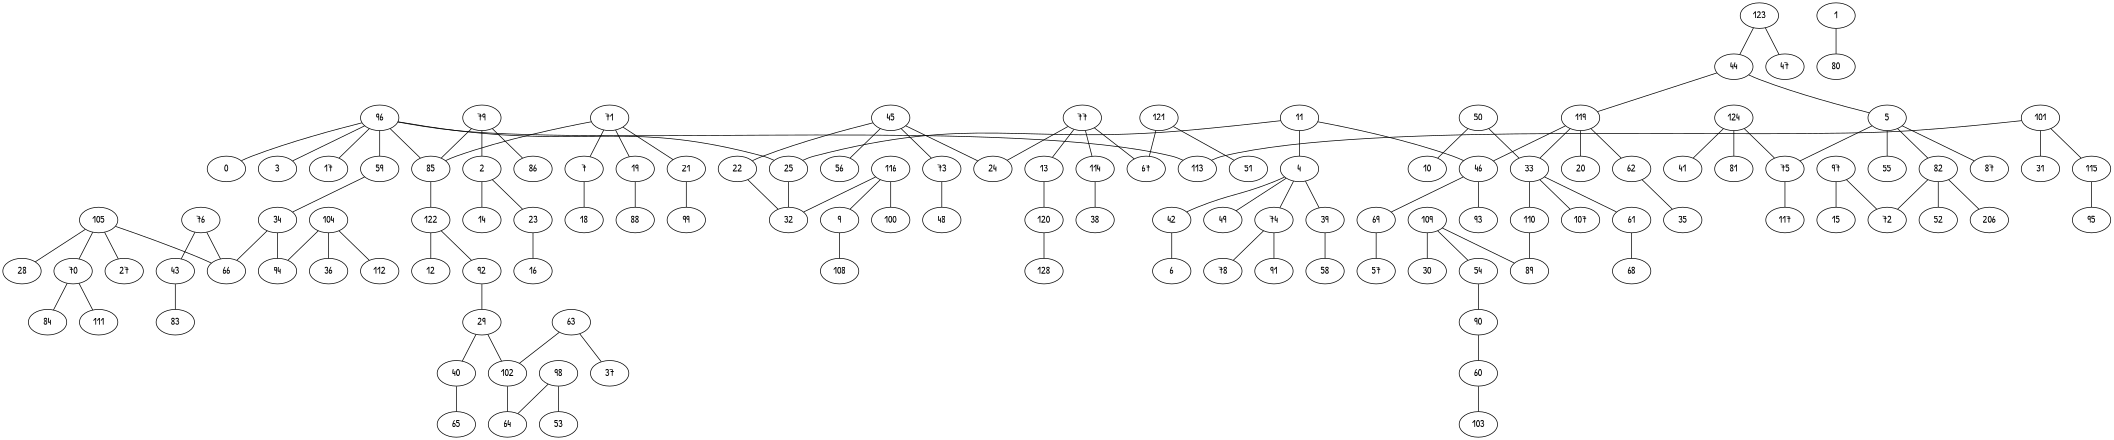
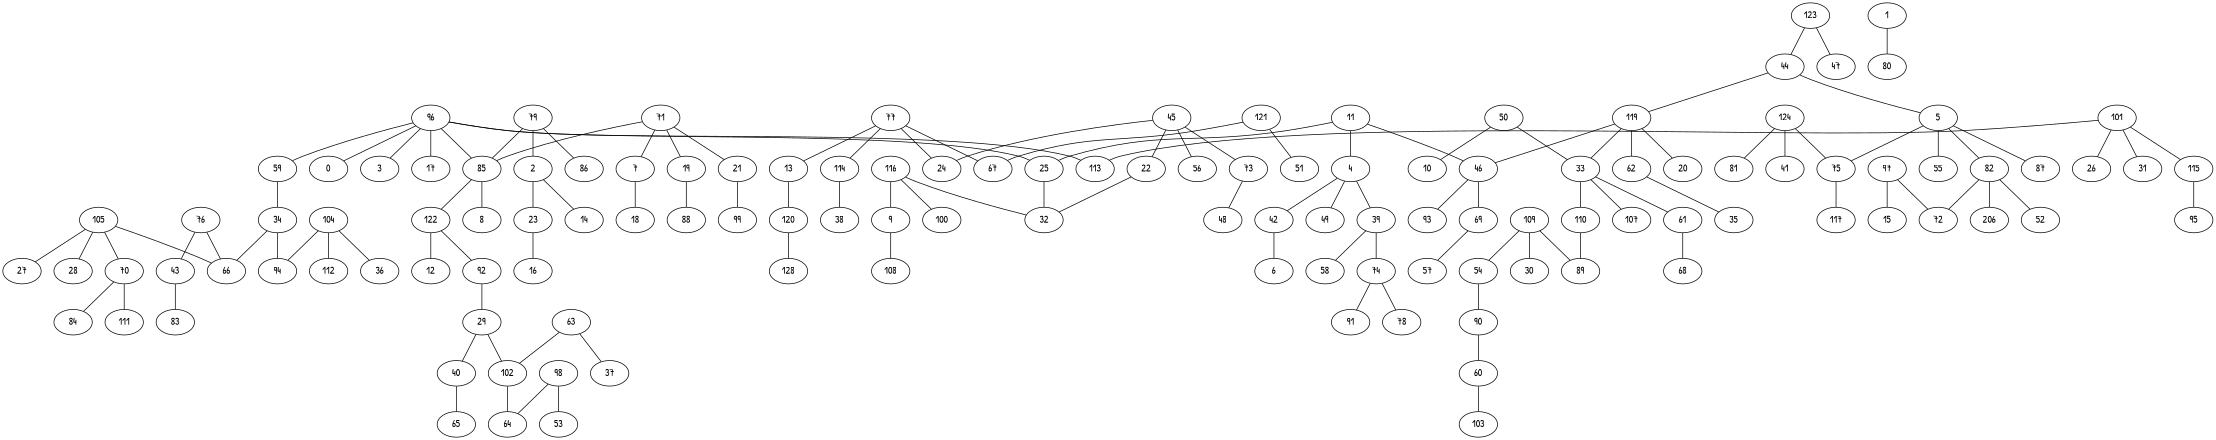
  strict graph {
    fontname="Patrick Hand"
    node [fontname="Patrick Hand"]
    edge [fontname="Patrick Hand"]
    96
    0
    3
    17
    59
    85
    25
    113
    34
+   8
    122
    32
    66
    94
    12
    92
    123
    47
    44
    1
    80
    5
    119
    55
    75
    82
    87
    46
    33
    20
    62
    79
    2
    86
    14
    23
    16
    11
    4
    39
    42
    49
    69
    93
    58
    74
    6
    57
    78
    91
    117
    72
    52
    n54 [label=206]
    61
    107
    110
    35
    71
    7
    19
    21
    18
    88
    99
    29
    116
    9
    100
    108
    50
    10
    68
    89
    40
    102
    77
    13
    67
    24
    114
    120
    38
    n84 [label=128]
    97
    15
    45
    22
    73
    56
    48
    101
+   26
    31
    115
    95
    105
    27
    28
    70
    84
    111
    65
    64
    109
    30
    54
    90
    60
    104
    36
    112
    63
    37
    124
    41
    81
    76
    43
    83
    121
    51
    98
    53
    103
    96 -- 0
    96 -- 3
    96 -- 17
    96 -- 59
    96 -- 85
    96 -- 25
    96 -- 113
    59 -- 34
+   85 -- 8
    85 -- 122
    25 -- 32
    34 -- 66
    34 -- 94
    122 -- 12
    122 -- 92
    92 -- 29
    123 -- 47
    123 -- 44
    44 -- 5
    44 -- 119
    1 -- 80
    5 -- 55
    5 -- 75
    5 -- 82
    5 -- 87
    119 -- 46
    119 -- 33
    119 -- 20
    119 -- 62
    75 -- 117
    82 -- 72
    82 -- 52
    82 -- n54
    46 -- 69
    46 -- 93
    33 -- 61
    33 -- 107
    33 -- 110
    62 -- 35
    79 -- 85
    79 -- 2
    79 -- 86
    2 -- 14
    2 -- 23
    23 -- 16
    11 -- 25
    11 -- 46
    11 -- 4
    4 -- 39
    4 -- 42
    4 -- 49
    39 -- 58
-   4 -- 74
+   39 -- 74
    42 -- 6
    69 -- 57
    74 -- 78
    74 -- 91
    61 -- 68
    110 -- 89
    71 -- 85
    71 -- 7
    71 -- 19
    71 -- 21
    7 -- 18
    19 -- 88
    21 -- 99
    29 -- 40
    29 -- 102
    116 -- 32
    116 -- 9
    116 -- 100
    9 -- 108
    50 -- 33
    50 -- 10
    40 -- 65
    102 -- 64
    77 -- 13
    77 -- 67
    77 -- 24
    77 -- 114
    13 -- 120
    114 -- 38
    120 -- n84
    97 -- 72
    97 -- 15
    45 -- 24
    45 -- 22
    45 -- 73
    45 -- 56
    22 -- 32
    73 -- 48
    101 -- 113
+   101 -- 26
    101 -- 31
    101 -- 115
    115 -- 95
    105 -- 66
    105 -- 27
    105 -- 28
    105 -- 70
    70 -- 84
    70 -- 111
    109 -- 89
    109 -- 30
    109 -- 54
    54 -- 90
    90 -- 60
    60 -- 103
    104 -- 94
    104 -- 36
    104 -- 112
    63 -- 102
    63 -- 37
    124 -- 75
    124 -- 41
    124 -- 81
    76 -- 66
    76 -- 43
    43 -- 83
    121 -- 67
    121 -- 51
    98 -- 64
    98 -- 53
  }
